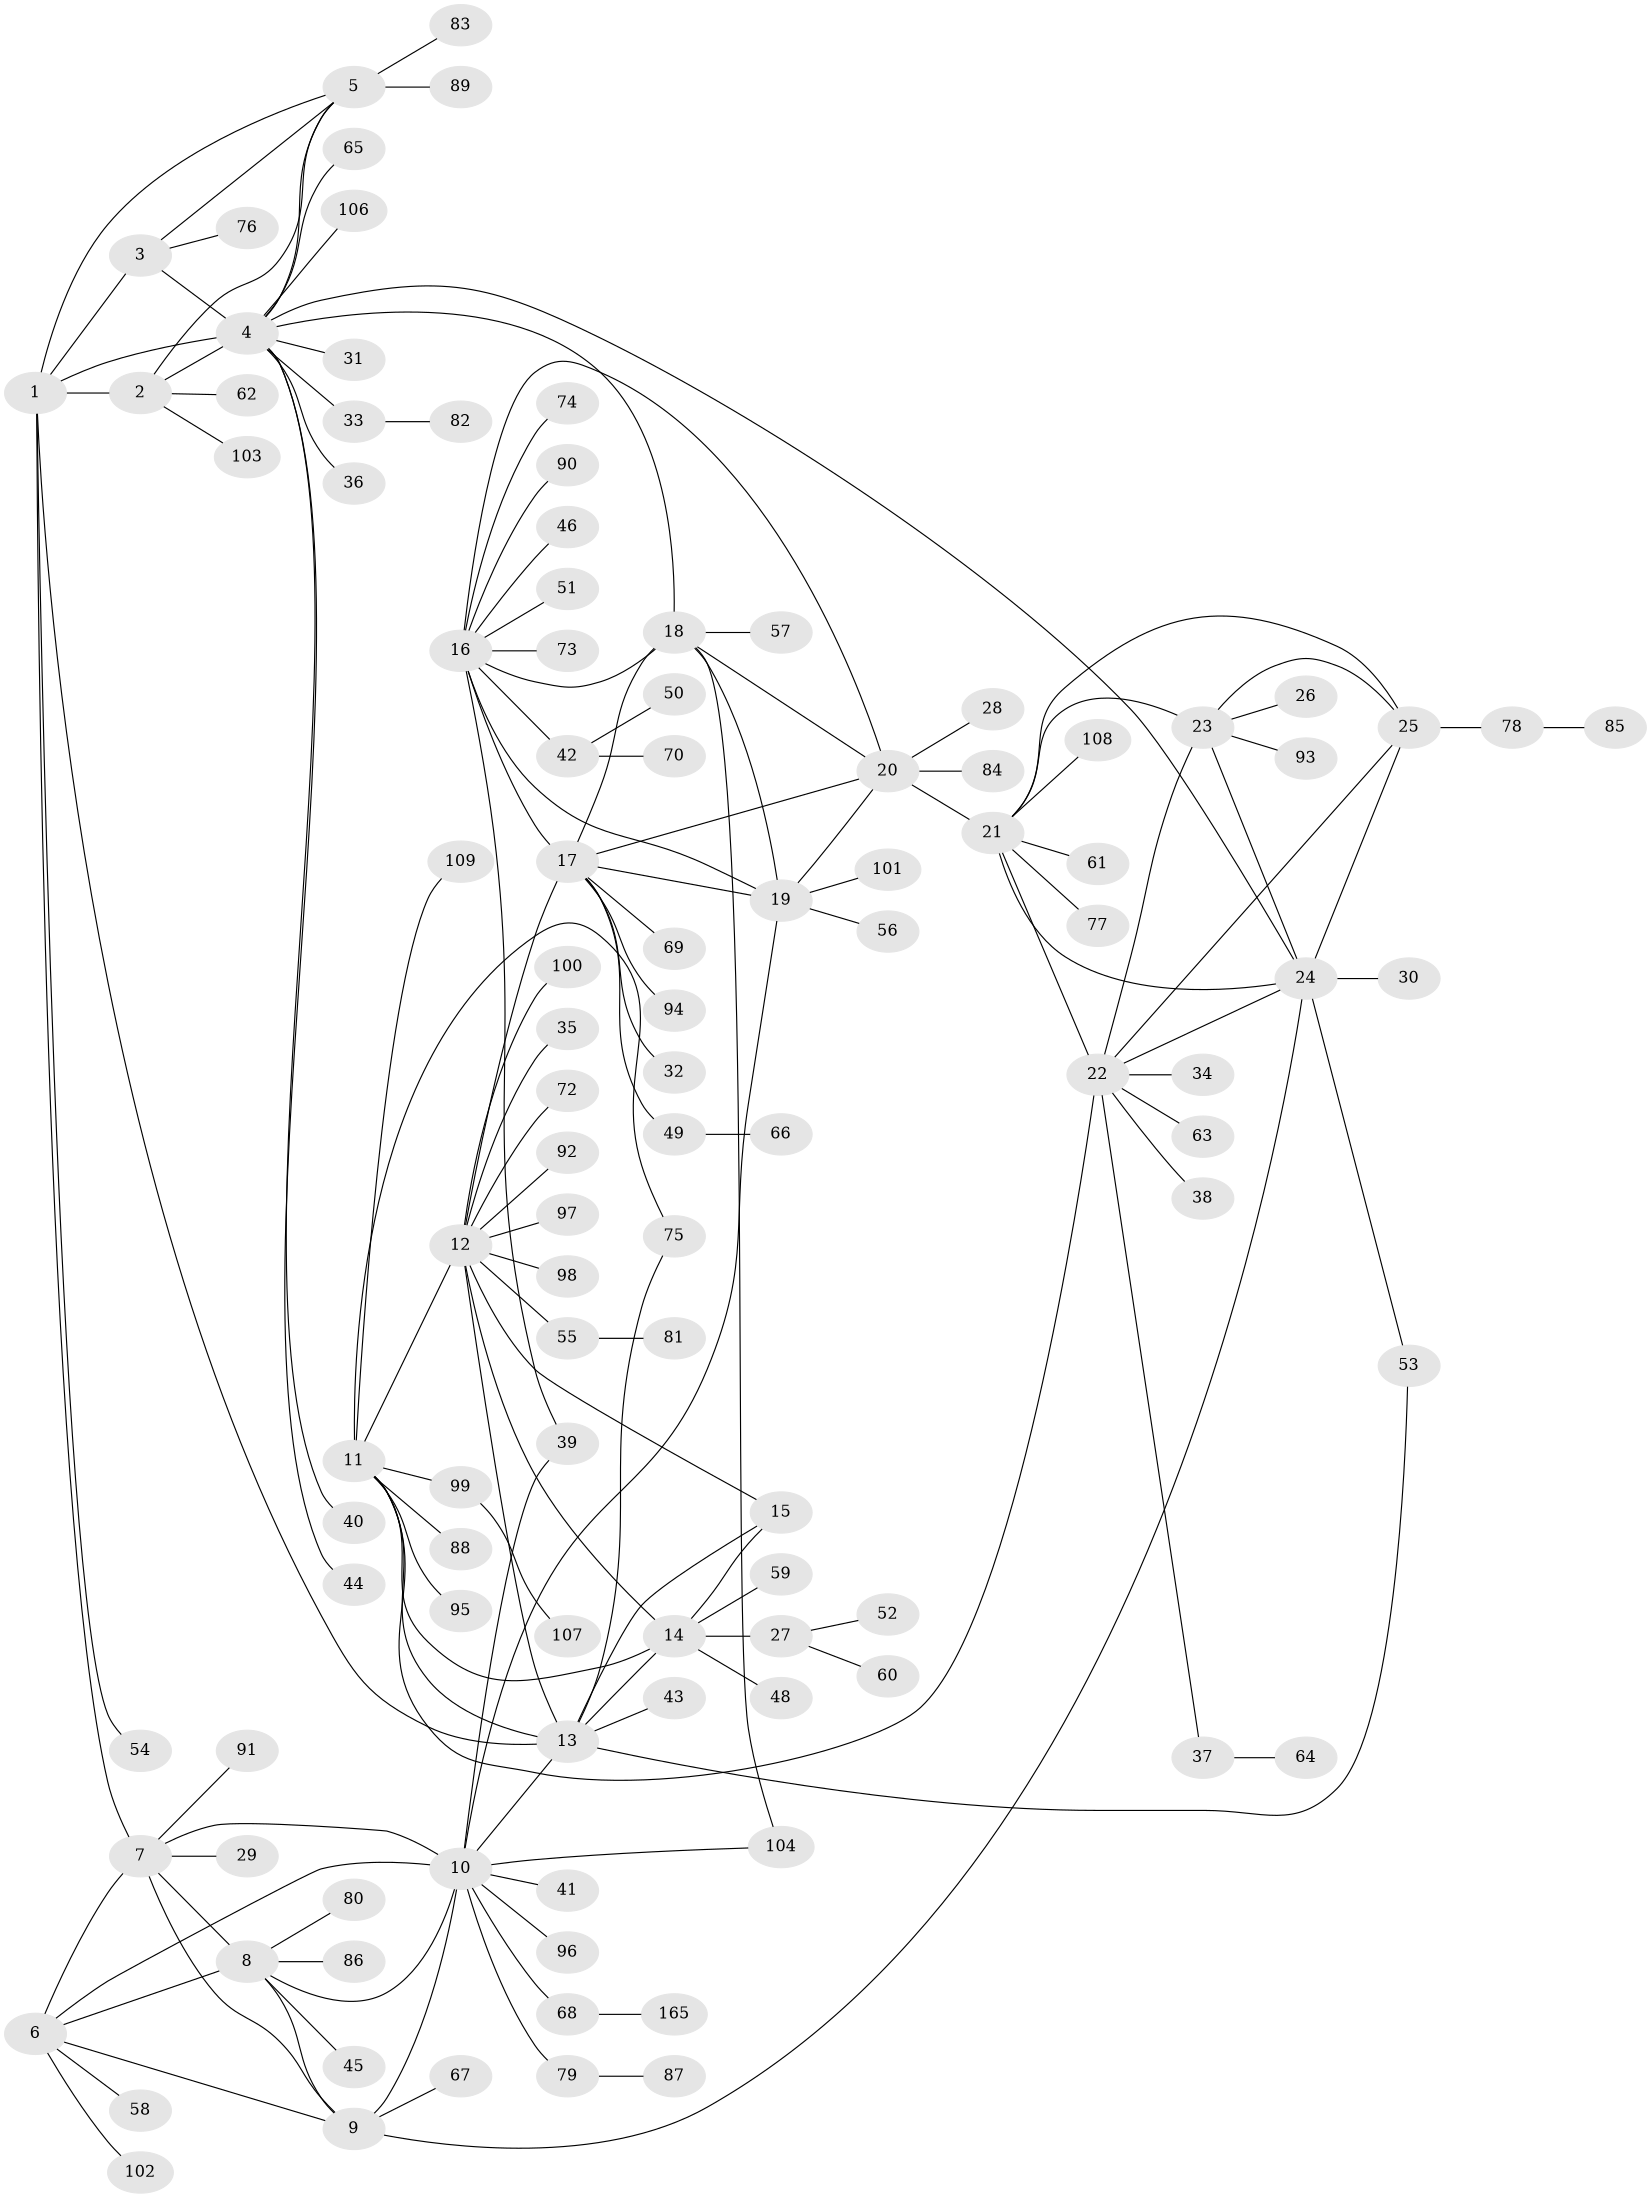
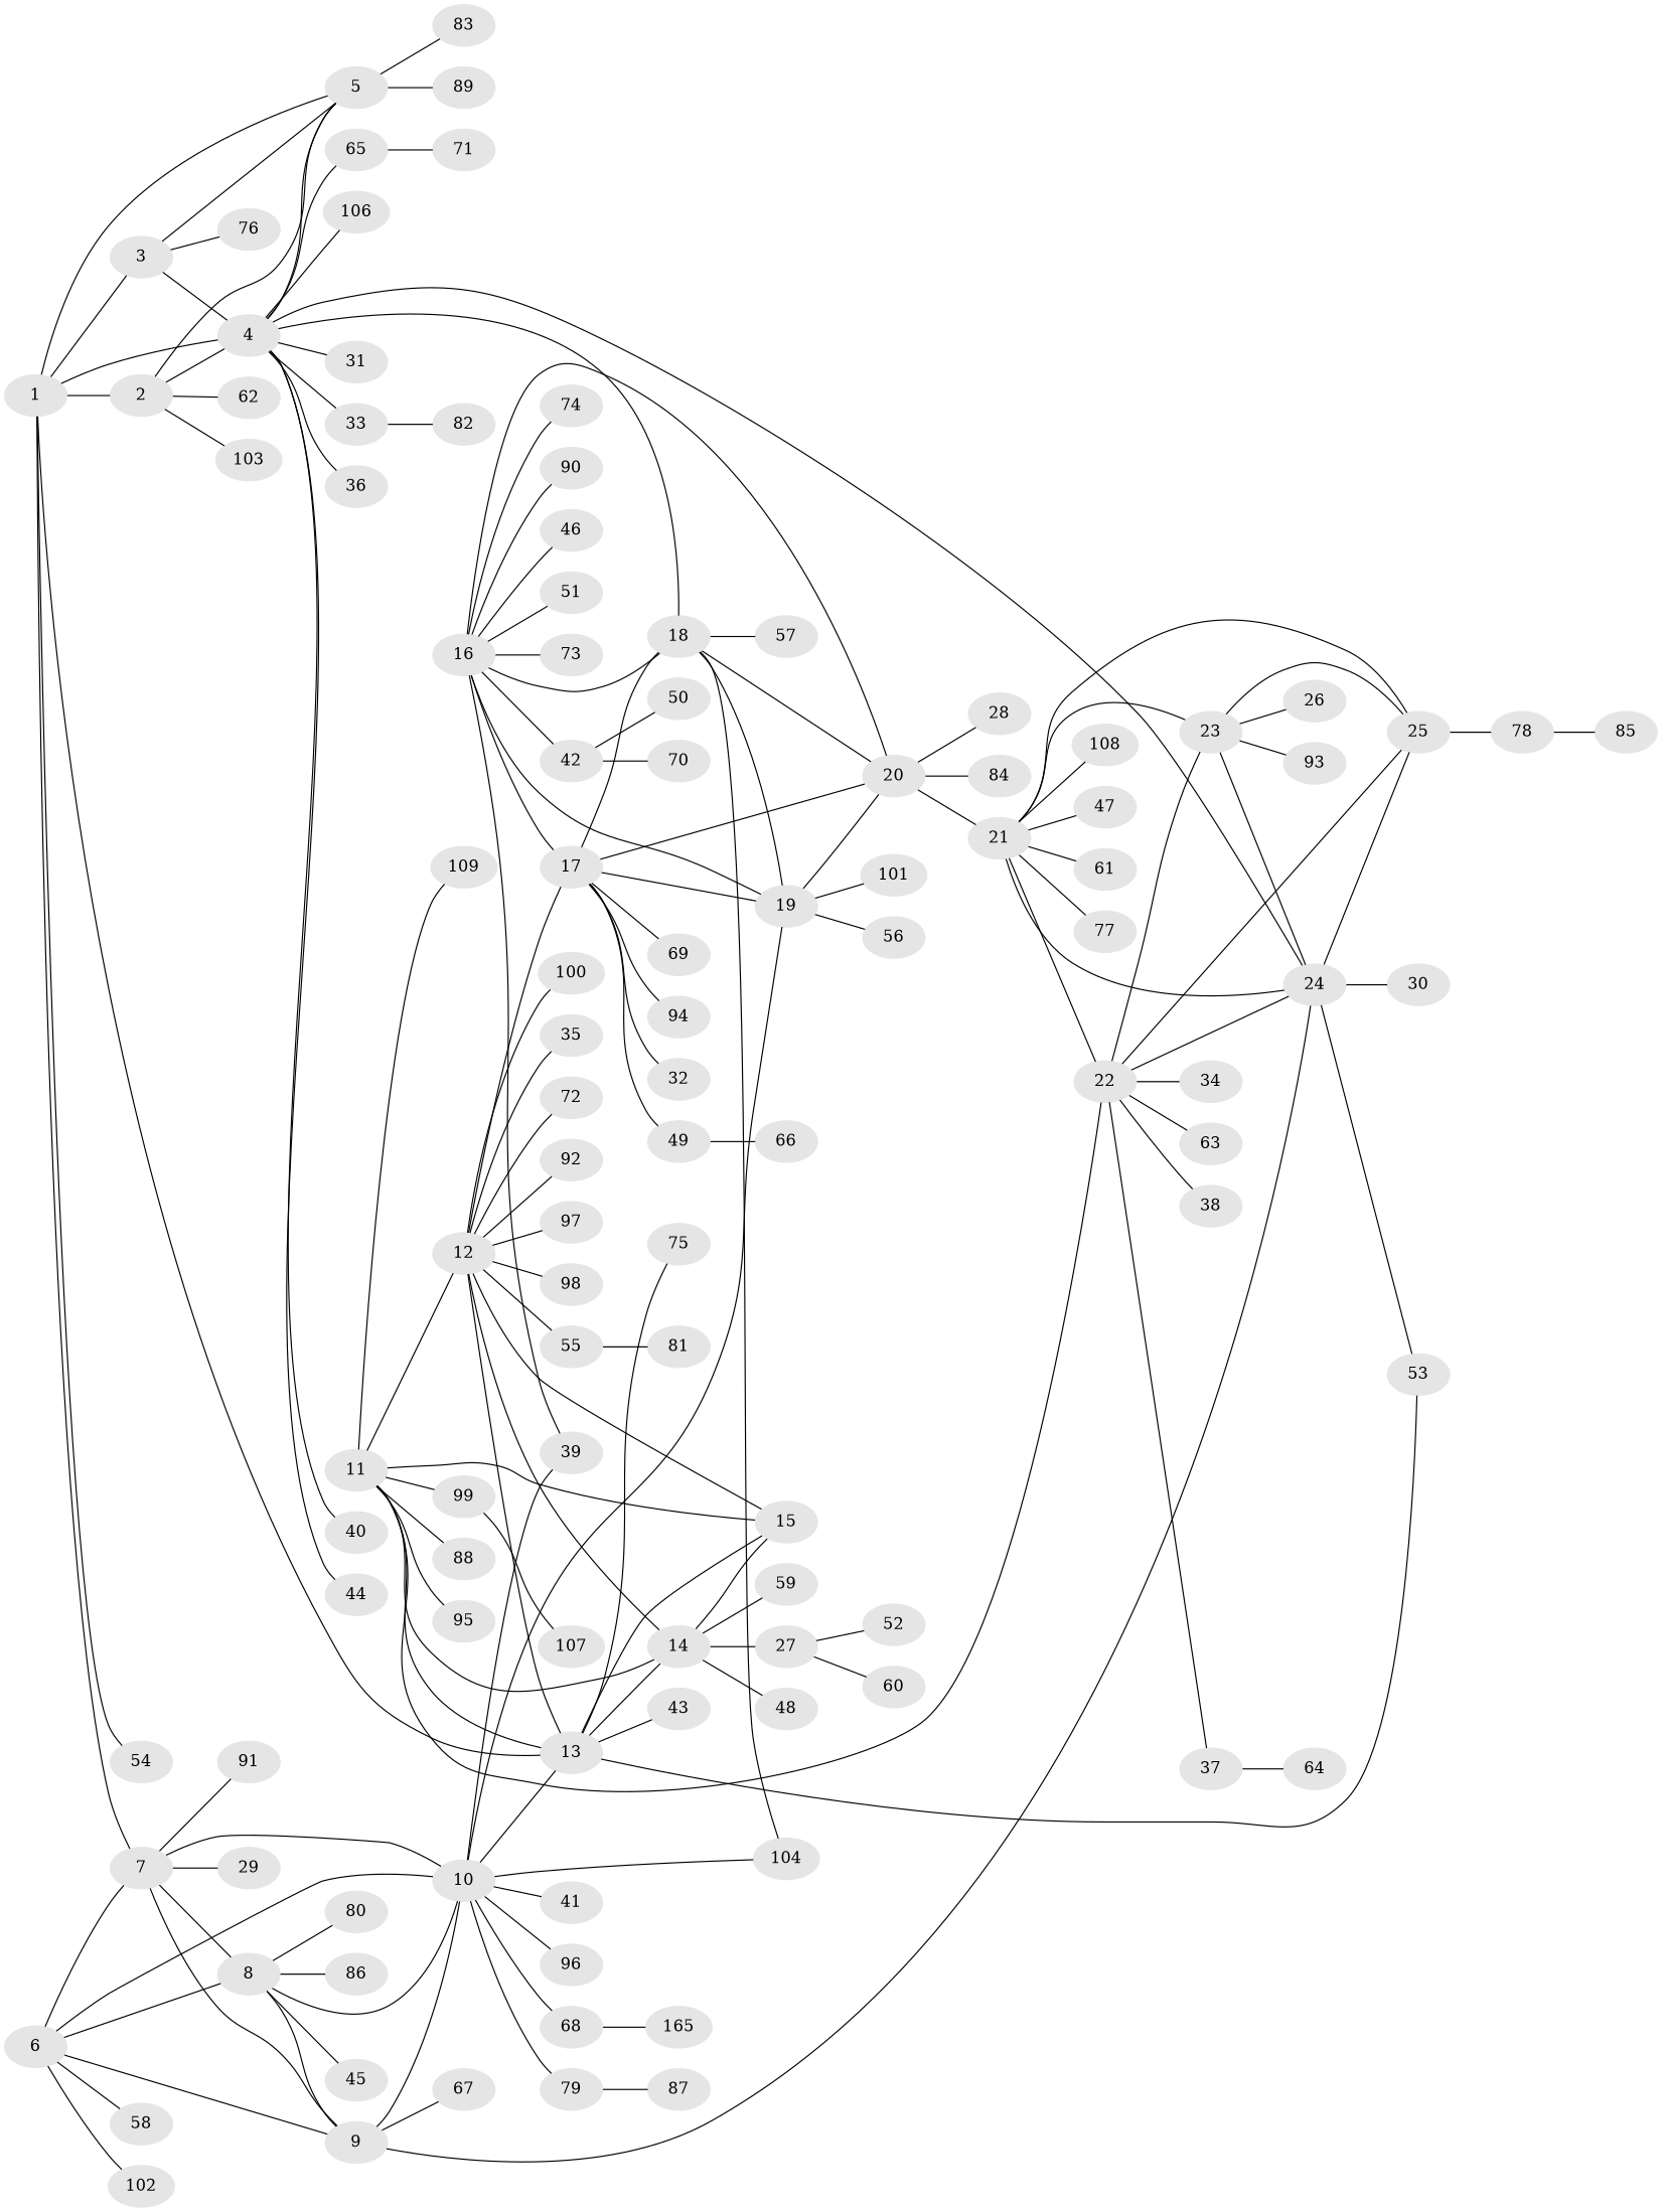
  graph {
    rankdir=LR
    node [color=gray90 style=filled]
    1
    2
    3
    4
    5
    7
    13
    54
    62
    103
    76
    18
    24
    31
    33
    36
    40
    44
    65
    106
    83
    89
    8
    9
    10
    29
    91
    14
    15
    43
    53
    75
    19
    104
    20
    57
    25
    30
    82
+   71
    6
    58
    102
    45
    80
    86
    67
    39
    41
    68
    79
    96
    56
    101
    n55 [label=165]
    87
    11
    12
    22
    88
    95
    99
    109
    17
    35
    55
    72
    92
    97
    98
    100
    27
    48
    59
    23
    34
    37
    38
    63
    107
    32
    49
    69
    94
    81
    52
    60
    16
    42
    46
    51
    73
    74
    90
    21
    28
    84
    50
    70
    66
+   47
    61
    77
    108
    26
    93
    78
    64
    85
    1 -- 2
    1 -- 3
    1 -- 4
    1 -- 5
    1 -- 7
    1 -- 13
    1 -- 54
    2 -- 4
    2 -- 5
    2 -- 62
    2 -- 103
    3 -- 4
    3 -- 5
    3 -- 76
    4 -- 5
    4 -- 18
    4 -- 24
    4 -- 31
    4 -- 33
    4 -- 36
    4 -- 40
    4 -- 44
    4 -- 65
    4 -- 106
    5 -- 83
    5 -- 89
    7 -- 8
    7 -- 9
    7 -- 10
    7 -- 29
    7 -- 91
    13 -- 14
    13 -- 15
    13 -- 43
    13 -- 53
    13 -- 75
    18 -- 19
    18 -- 104
    18 -- 20
    18 -- 57
    24 -- 53
    24 -- 25
    24 -- 30
    33 -- 82
+   65 -- 71
    8 -- 9
    8 -- 10
    8 -- 45
    8 -- 80
    8 -- 86
    9 -- 24
    9 -- 10
    9 -- 67
    10 -- 13
    10 -- 19
    10 -- 104
    10 -- 39
    10 -- 41
    10 -- 68
    10 -- 79
    10 -- 96
    14 -- 15
    14 -- 27
    14 -- 48
    14 -- 59
    19 -- 20
    19 -- 56
    19 -- 101
    20 -- 21
    20 -- 28
    20 -- 84
    25 -- 78
    6 -- 7
    6 -- 8
    6 -- 9
    6 -- 10
    6 -- 58
    6 -- 102
    68 -- n55
    79 -- 87
    11 -- 13
    11 -- 14
-   11 -- 75
+   11 -- 15
    11 -- 12
    11 -- 22
    11 -- 88
    11 -- 95
    11 -- 99
    11 -- 109
    12 -- 13
    12 -- 14
    12 -- 15
    12 -- 17
    12 -- 35
    12 -- 55
    12 -- 72
    12 -- 92
    12 -- 97
    12 -- 98
    12 -- 100
    22 -- 24
    22 -- 25
    22 -- 23
    22 -- 34
    22 -- 37
    22 -- 38
    22 -- 63
    99 -- 107
    17 -- 18
    17 -- 19
    17 -- 20
    17 -- 32
    17 -- 49
    17 -- 69
    17 -- 94
    55 -- 81
    27 -- 52
    27 -- 60
    23 -- 24
    23 -- 25
    23 -- 26
    23 -- 93
    37 -- 64
    49 -- 66
    16 -- 18
    16 -- 19
    16 -- 20
    16 -- 39
    16 -- 17
    16 -- 42
    16 -- 46
    16 -- 51
    16 -- 73
    16 -- 74
    16 -- 90
    42 -- 50
    42 -- 70
    21 -- 24
    21 -- 25
    21 -- 22
    21 -- 23
+   21 -- 47
    21 -- 61
    21 -- 77
    21 -- 108
    78 -- 85
  }
